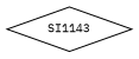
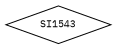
  digraph {
    rankdir=LR
    fontname="IBM Plex Mono"
-   n1 [color=black fillcolor=white fontname="IBM Plex Mono" fontsize=10 height=0.2 label=SI1143 shape=diamond style=filled width=0.4]
+   n1 [color=black fillcolor=white fontname="IBM Plex Mono" fontsize=10 height=0.2 label=SI1543 shape=diamond style=filled width=0.4]
  }
